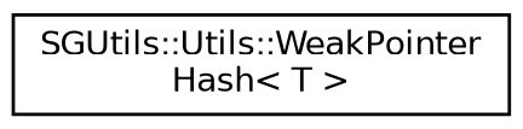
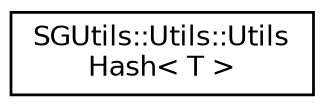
  digraph {
    rankdir=LR
-   n1 [color=black fillcolor=white fontname=Helvetica fontsize=10 height=0.2 label="SGUtils::Utils::WeakPointer\lHash\< T \>" shape=record style=filled width=0.4]
+   n1 [color=black fillcolor=white fontname=Helvetica fontsize=10 height=0.2 label="SGUtils::Utils::Utils\lHash\< T \>" shape=record style=filled width=0.4]
  }
